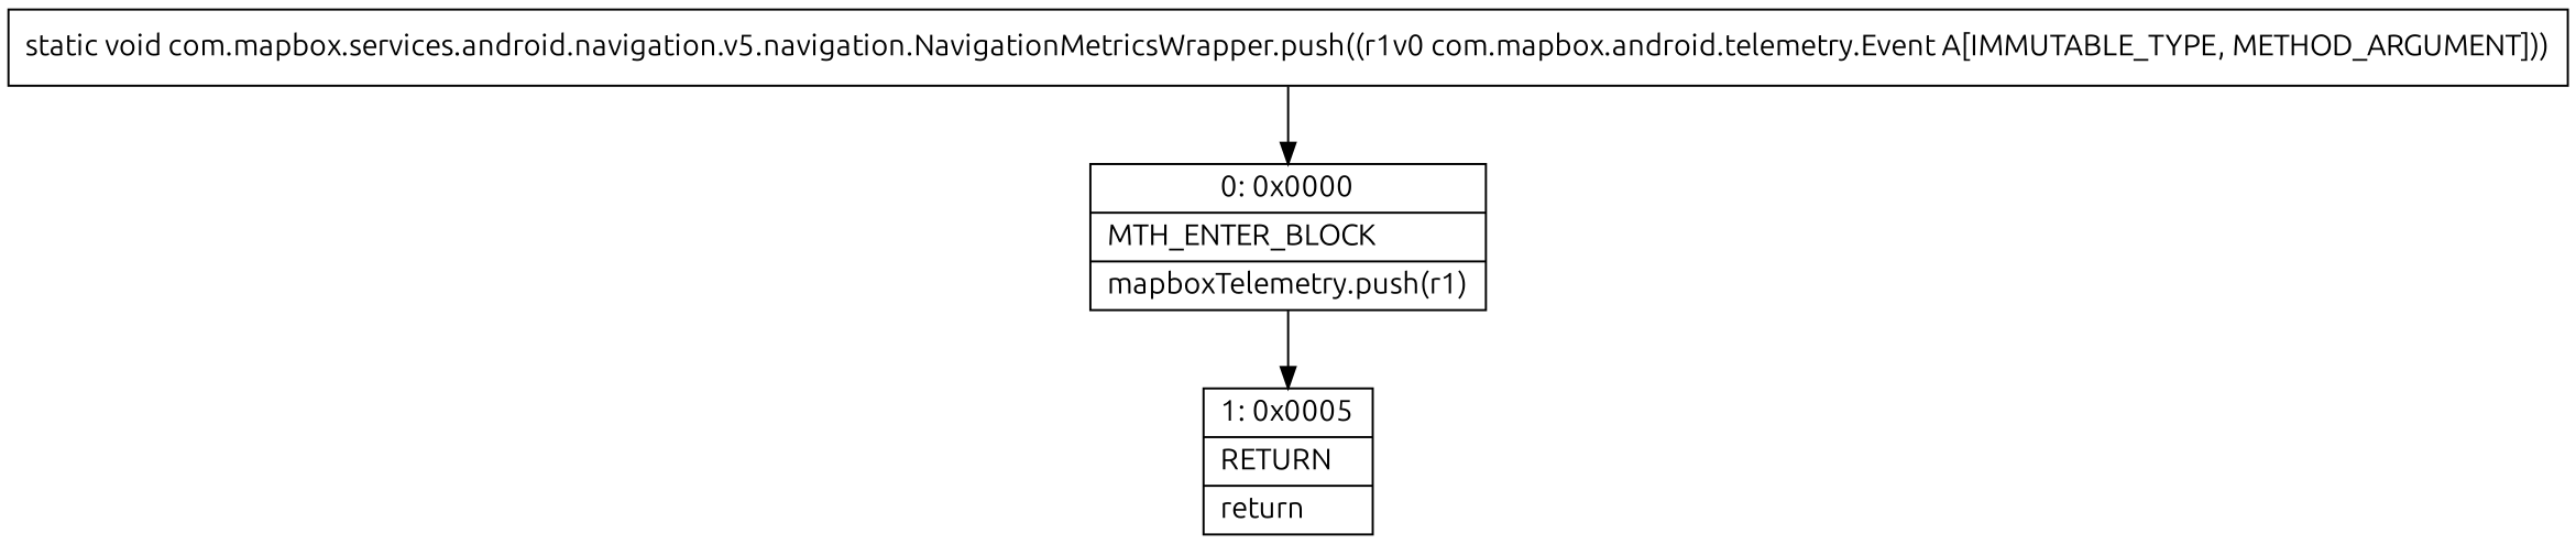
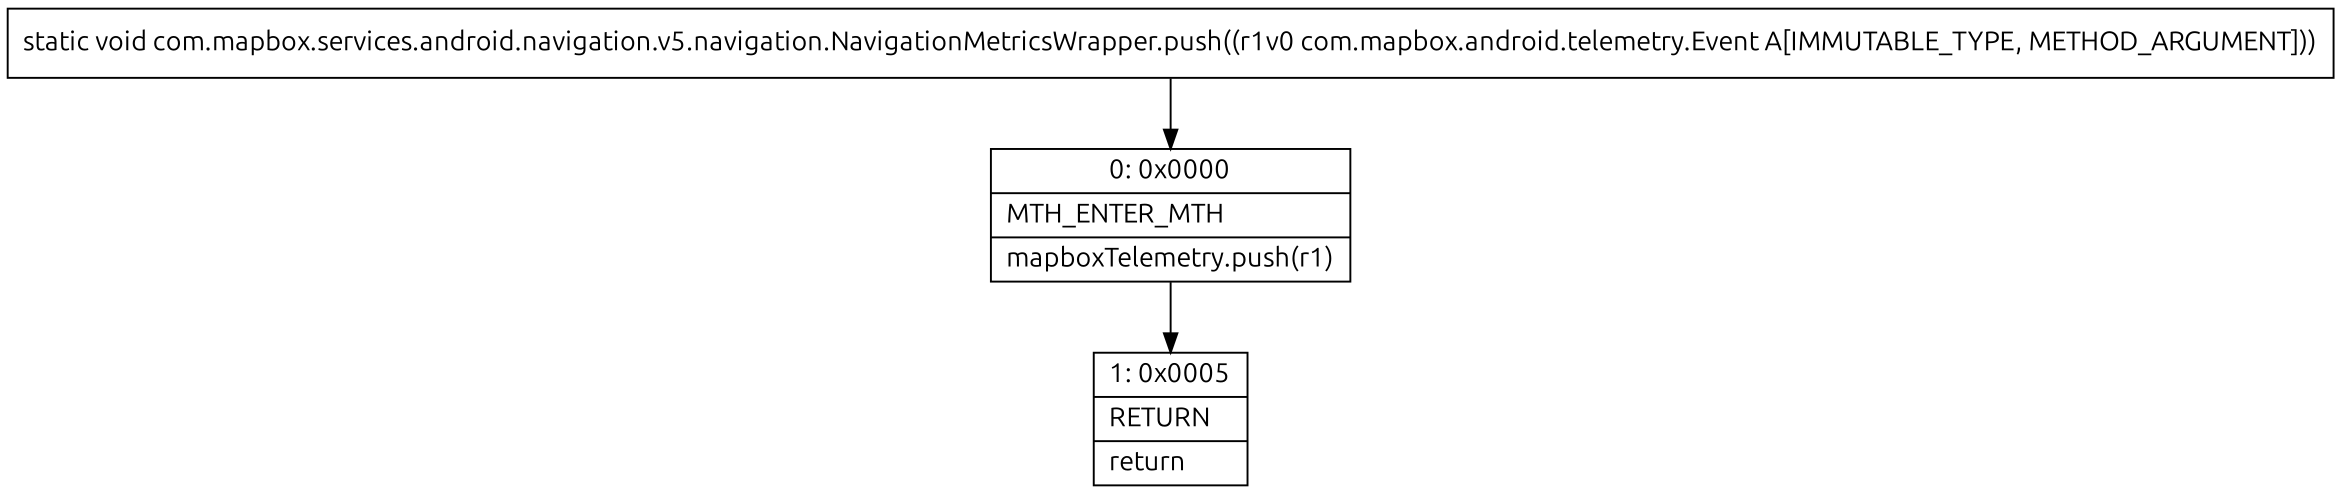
  digraph {
    fontname=Ubuntu
    node [shape=record fontname=Ubuntu]
    edge [fontname=Ubuntu]
-   n1 [label="{0\:\ 0x0000|MTH_ENTER_BLOCK\l|mapboxTelemetry.push(r1)\l}"]
+   n1 [label="{0\:\ 0x0000|MTH_ENTER_MTH\l|mapboxTelemetry.push(r1)\l}"]
    n2 [label="{1\:\ 0x0005|RETURN\l|return\l}"]
    n3 [label="{static void com.mapbox.services.android.navigation.v5.navigation.NavigationMetricsWrapper.push((r1v0 com.mapbox.android.telemetry.Event A[IMMUTABLE_TYPE, METHOD_ARGUMENT])) }"]
    n1 -> n2
    n3 -> n1
  }
